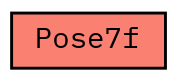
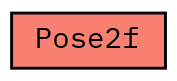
  digraph {
    rankdir=LR
    fontname="IBM Plex Mono"
-   n1 [color=black fillcolor=salmon fontname="IBM Plex Mono" fontsize=10 height=0.2 label=Pose7f shape=record style=filled width=0.4]
+   n1 [color=black fillcolor=salmon fontname="IBM Plex Mono" fontsize=10 height=0.2 label=Pose2f shape=record style=filled width=0.4]
  }
